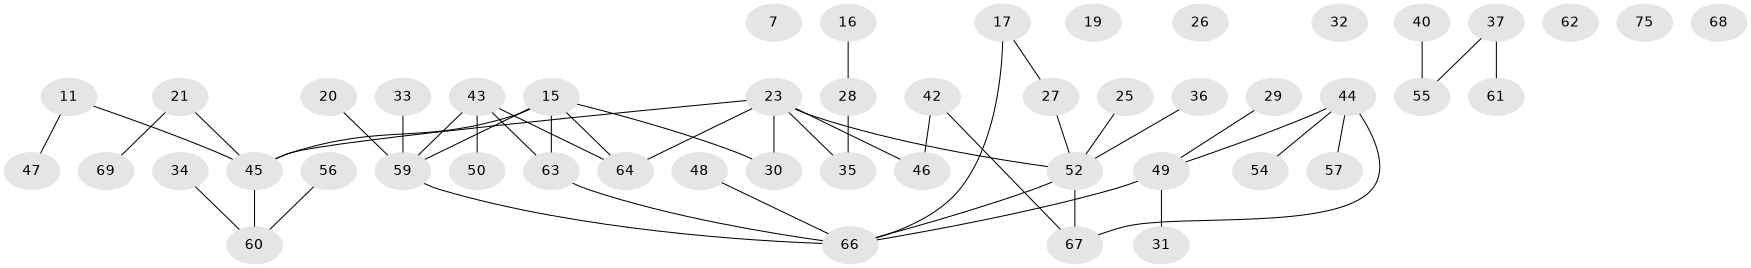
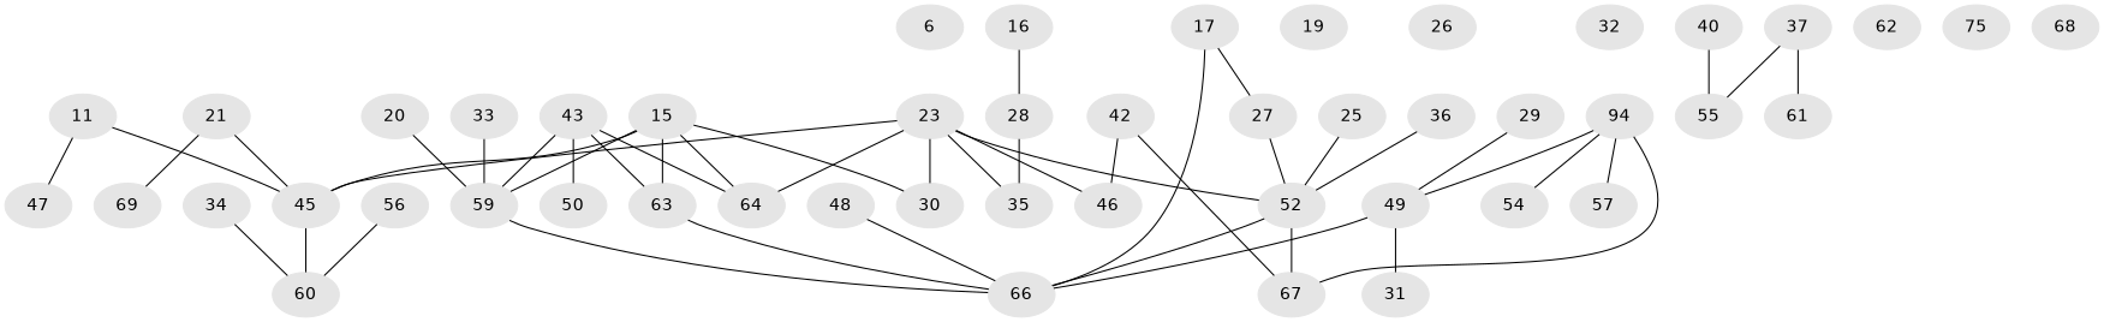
  graph {
    fontname="DejaVu Sans"
    node [color=gray90 fontname="DejaVu Sans" style=filled]
    edge [fontname="DejaVu Sans"]
-   7
+   7 [label=6]
    45 [super="+31"]
    60 [super="+58"]
    11
    47
    30 [super="+18"]
    15
    59 [super="+39"]
    63
    64
    66 [super="+4+38+53"]
    16
    28
    35
    49 [super="+12"]
    n16 [label=31]
    17
    27
    52 [super="+2+24"]
    19
    20
    21
    69
    23 [super="+5+3+13+6"]
    46
    67
    25
    26
    29
    32
    33
    34
    36
    37
    55
    61
    40
    42
    43 [super="+41"]
    50
-   44 [super="+8+1"]
+   44 [super="+8+1" label=94]
    54
    57
    48
    56
    62
    n47 [label=75]
    68
    45 -- 60 [weight=2]
    11 -- 45
    11 -- 47
    15 -- 45
    15 -- 30
    15 -- 59
    15 -- 63
    15 -- 64
    59 -- 66 [weight=2]
    63 -- 66
    16 -- 28
    28 -- 35
    49 -- 66 [weight=2]
    49 -- n16
    17 -- 66
    17 -- 27
    27 -- 52
    52 -- 66
    52 -- 67
    20 -- 59
    21 -- 45
    21 -- 69
    23 -- 45 [weight=2]
    23 -- 30 [weight=2]
    23 -- 64
    23 -- 35
    23 -- 52 [weight=2]
    23 -- 46
    25 -- 52
    29 -- 49
    33 -- 59
    34 -- 60
    36 -- 52
    37 -- 55
    37 -- 61
    40 -- 55
    42 -- 46
    42 -- 67
    43 -- 59 [weight=2]
    43 -- 63
    43 -- 64
    43 -- 50
    44 -- 49
    44 -- 67
    44 -- 54
    44 -- 57
    48 -- 66
    56 -- 60
  }
